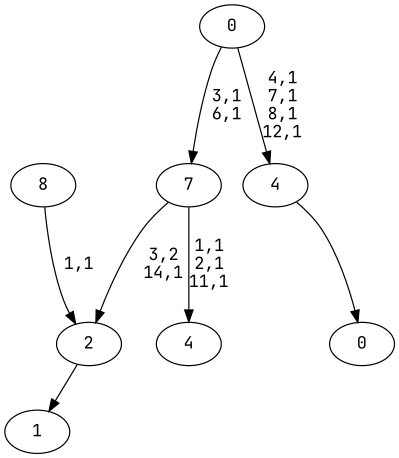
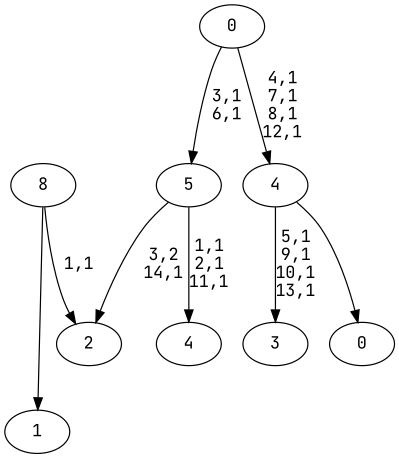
  digraph {
    fontname="JetBrains Mono"
    node [fontname="JetBrains Mono"]
    edge [fontname="JetBrains Mono"]
    n1 [label=4]
+   n2 [label=3]
    n3 [label=2]
    n4 [label=1]
    8
-   7
+   7 [label=5]
    n7 [label=0]
    4
    0
    8 -> n3 [label="1,1"]
-   n3 -> n4
+   8 -> n4
    7 -> n1 [label="1,1\n2,1\n11,1"]
    7 -> n3 [label="3,2\n14,1"]
+   4 -> n2 [label="5,1\n9,1\n10,1\n13,1"]
    4 -> n7
    0 -> 7 [label="3,1\n6,1"]
    0 -> 4 [label="4,1\n7,1\n8,1\n12,1"]
  }
